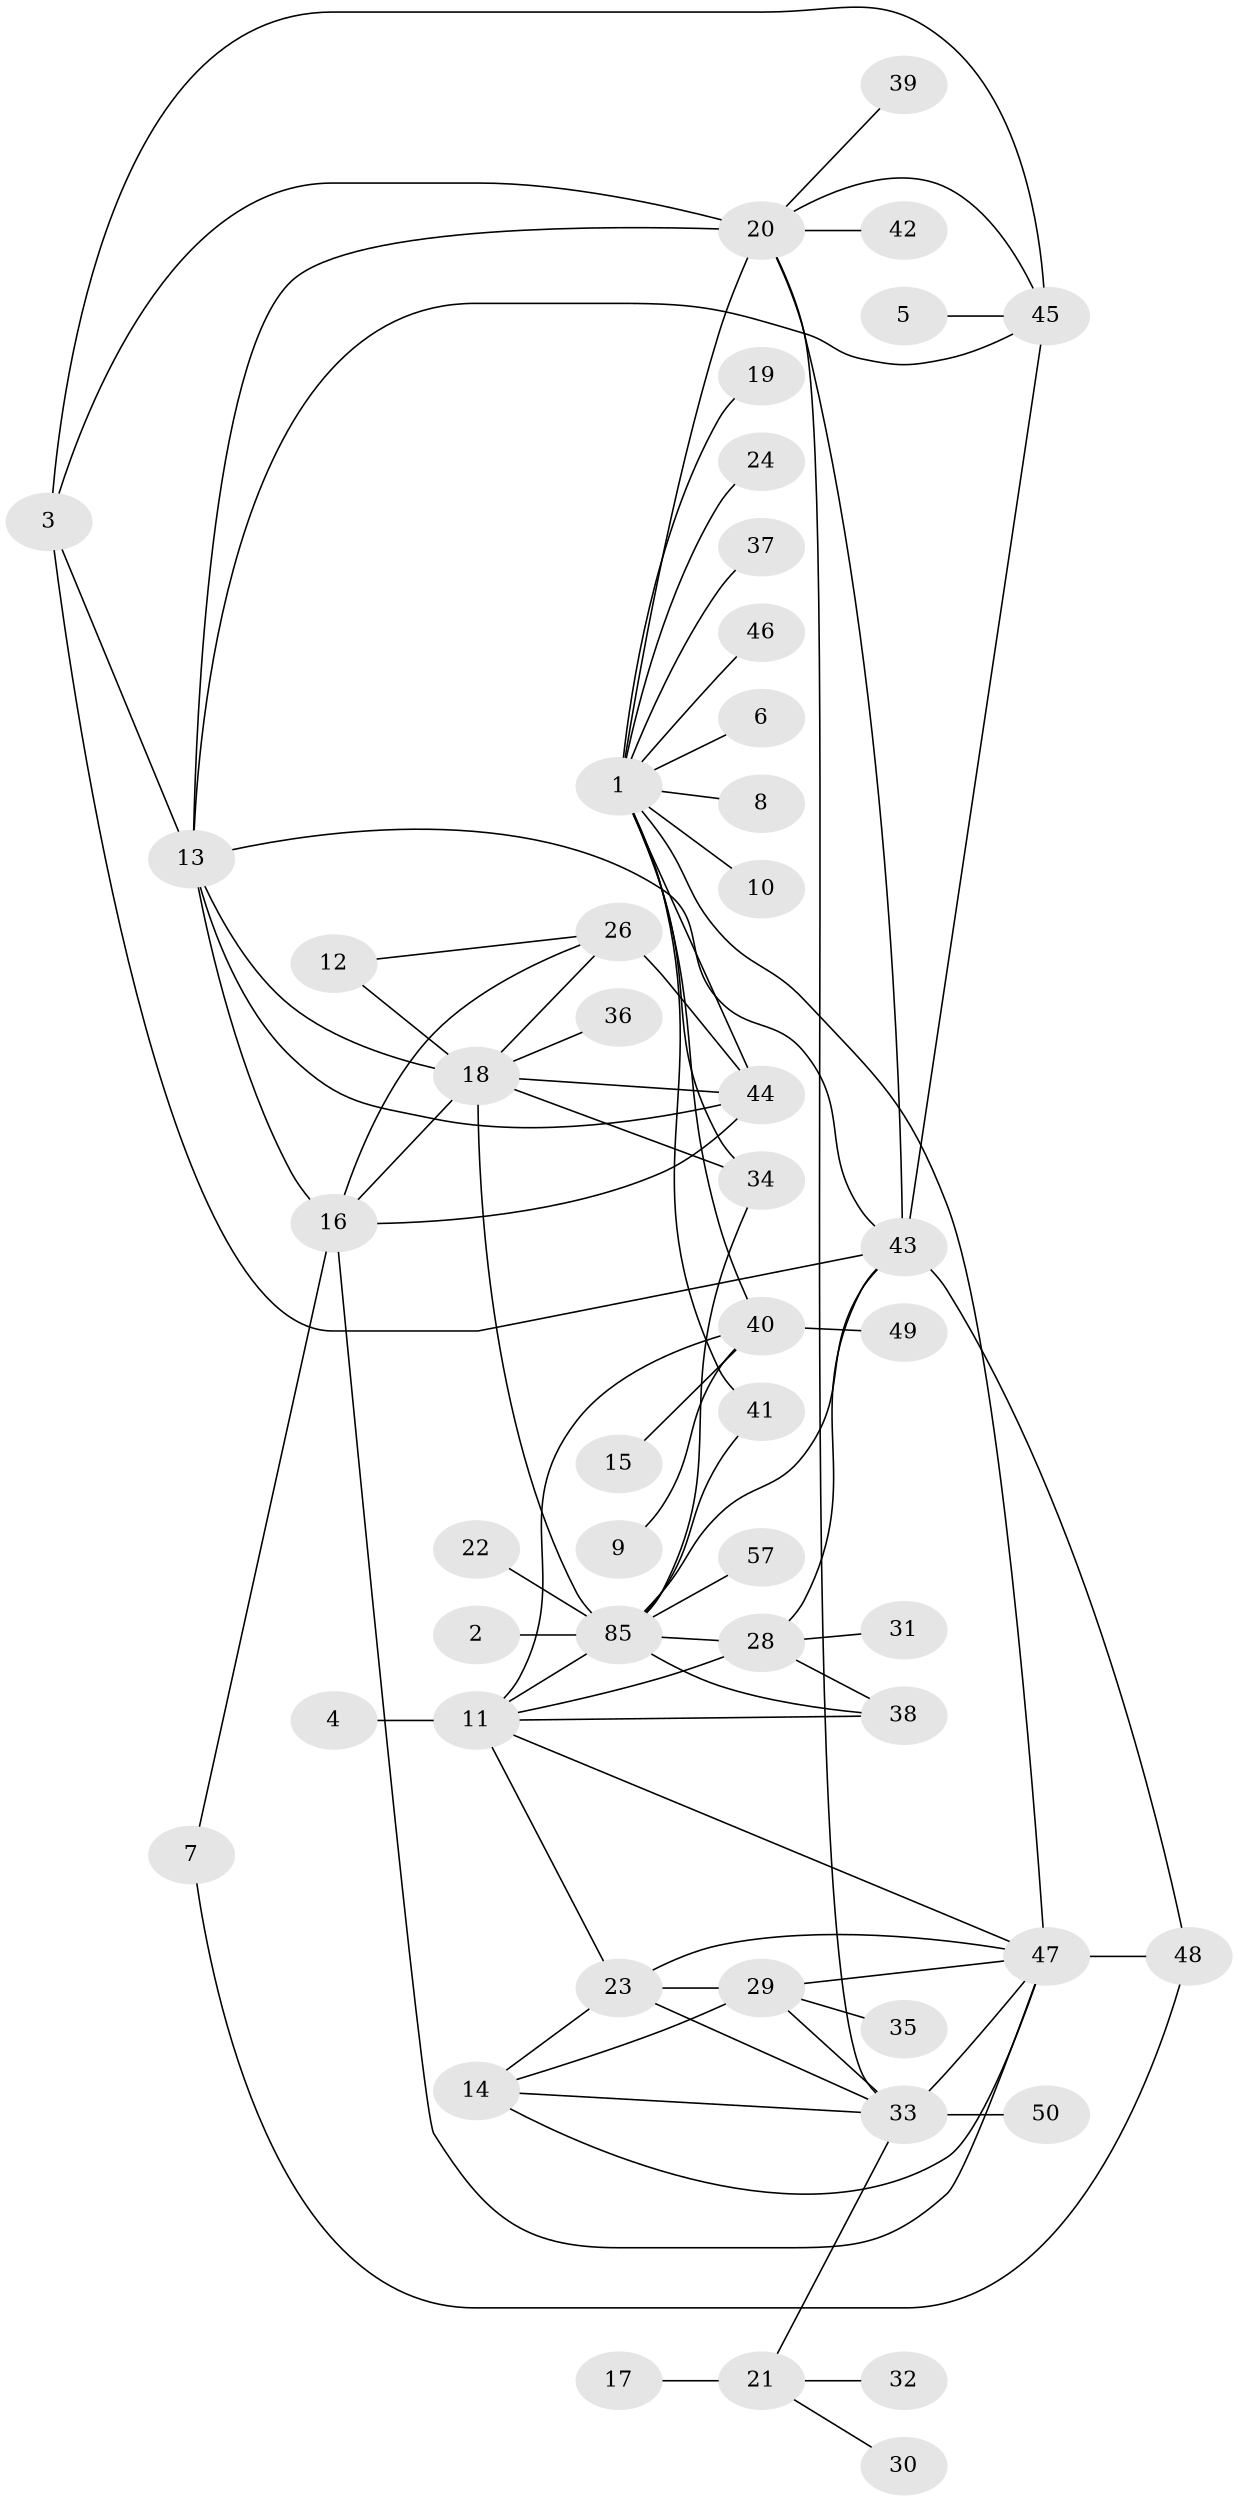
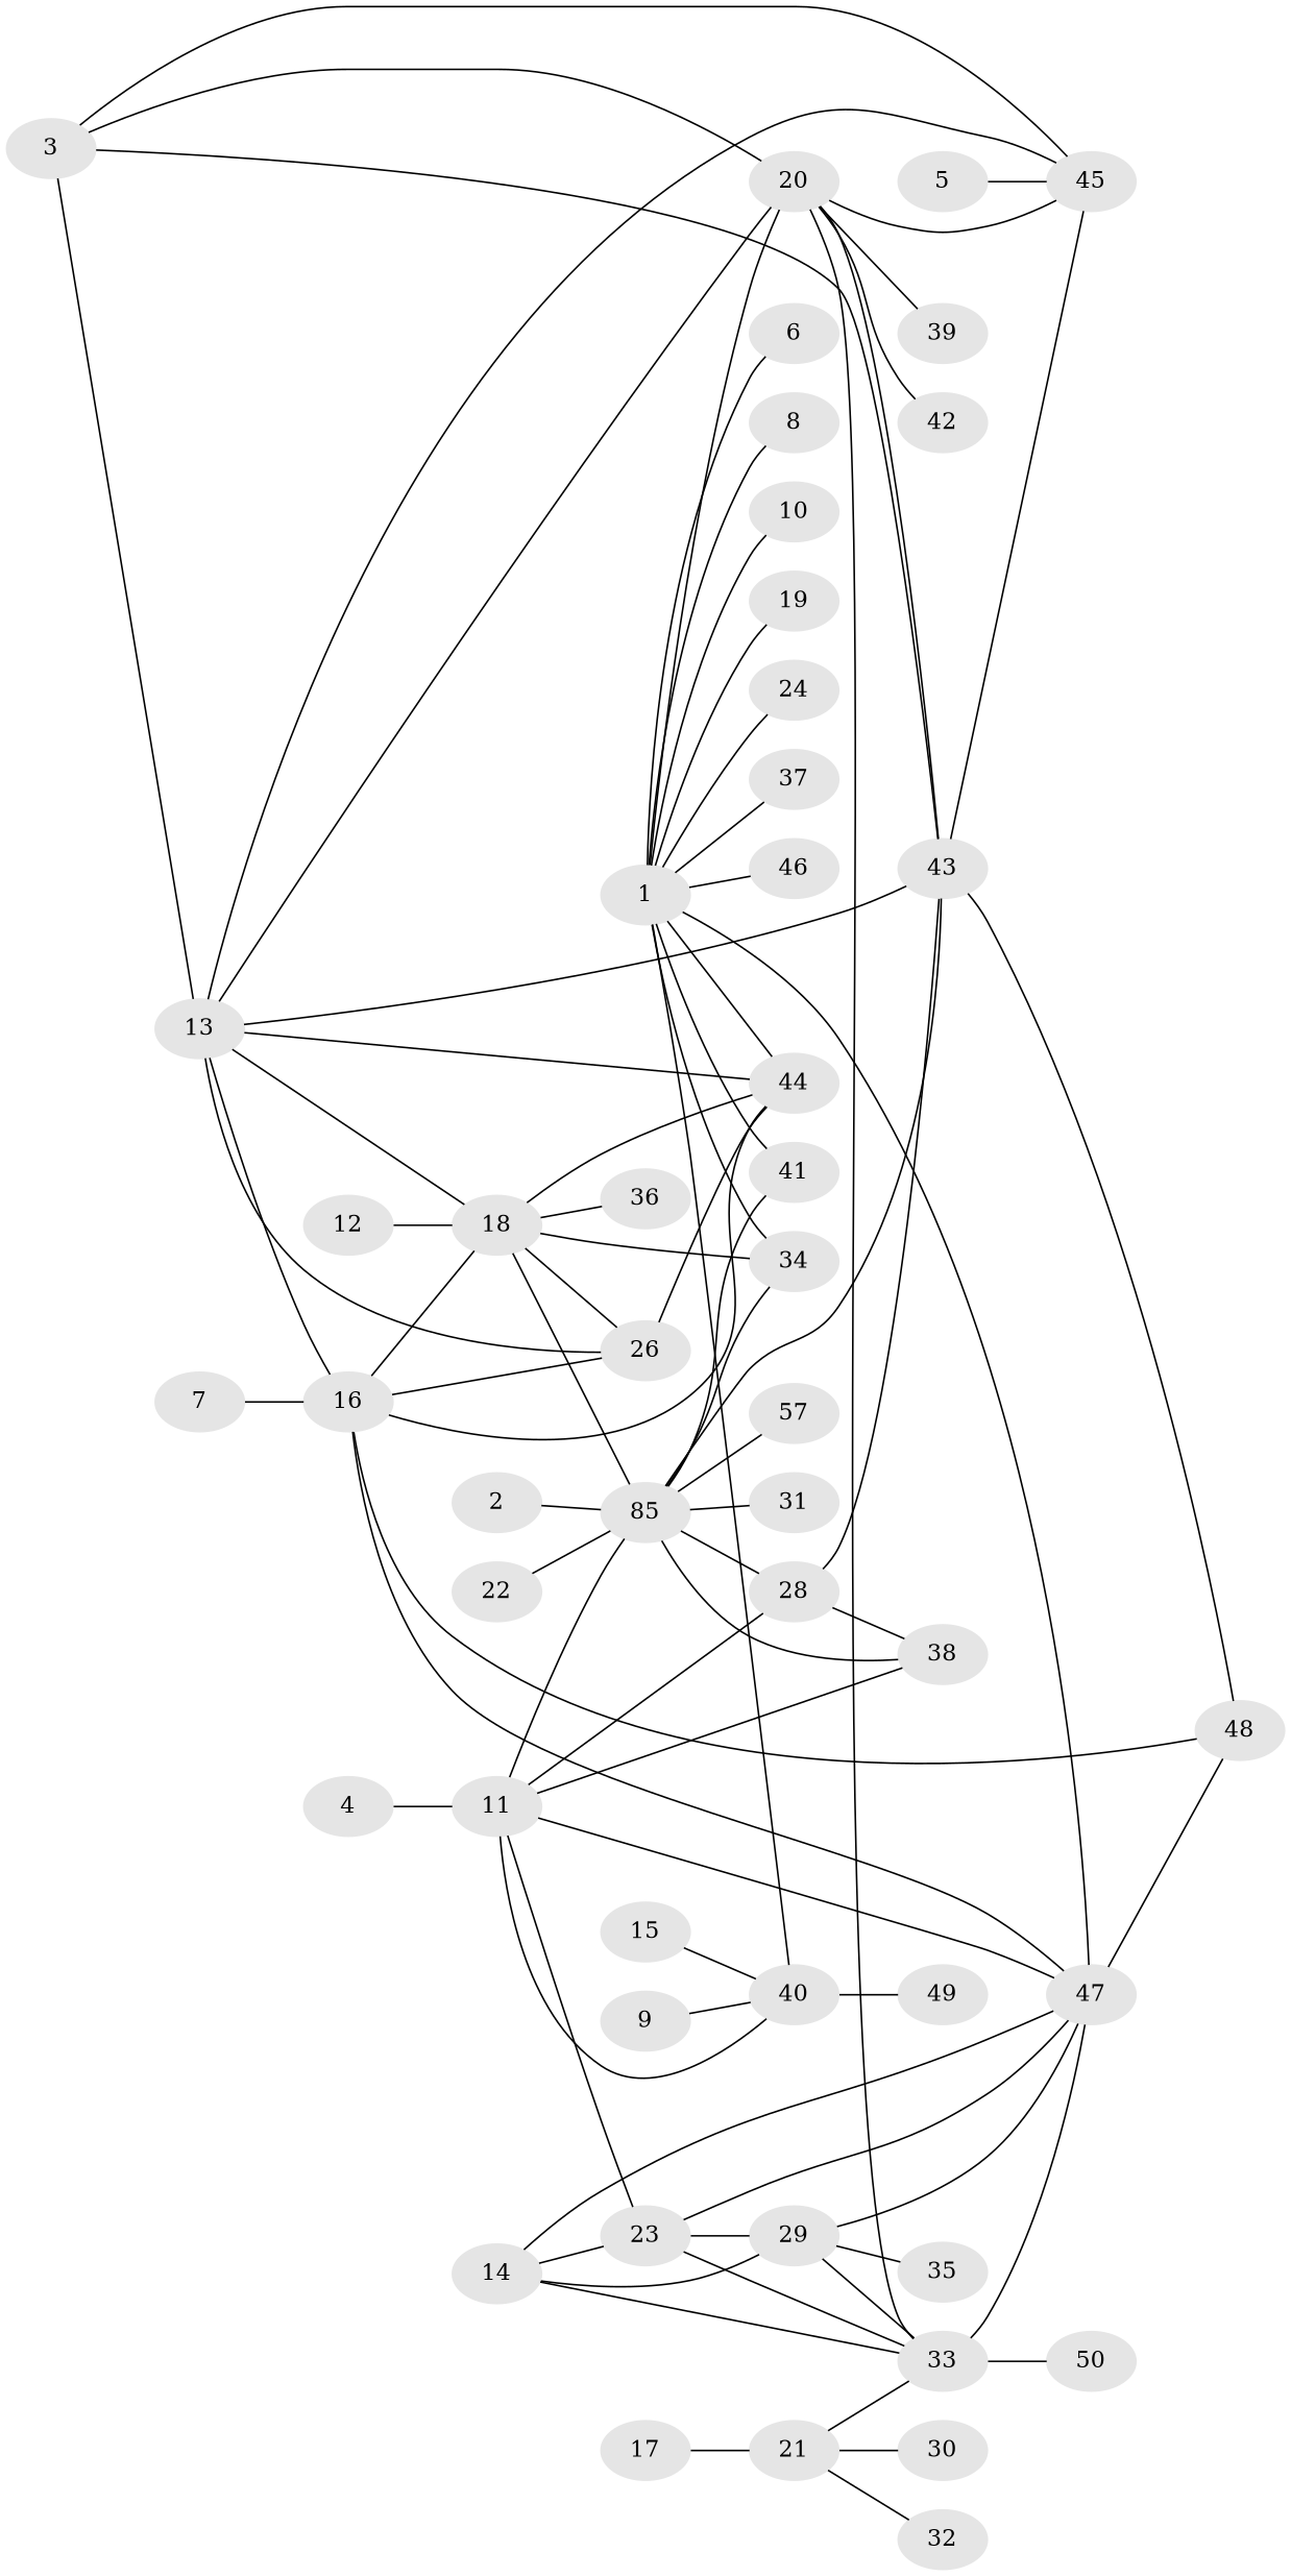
  graph {
    rankdir=LR
    node [color=gray90 style=filled]
    edge [weight=1.0]
    1
    6
    8
    10
    19
    20
    24
    34
    37
    40
    41
    44
    46
    47
    43
    45
    33
    39
    42
    49
    48
    n22 [label=85]
    2
    28
    38
    n26 [label=57]
    31
    3
    13
    16
    18
    26
    4
    11
    23
    5
    7
    9
    29
    12
    36
    14
    35
    50
    15
    17
    21
    30
    32
    22
    1 -- 6
    1 -- 8
    1 -- 10
    1 -- 19
    1 -- 20
    1 -- 24
    1 -- 34
    1 -- 37
    1 -- 40 [weight=4.0]
    1 -- 41
    1 -- 44
    1 -- 46
    1 -- 47
    20 -- 43
    20 -- 45
    20 -- 33
    20 -- 39
    20 -- 42
    40 -- 49
    47 -- 48
    43 -- 45
    43 -- 48
    33 -- 47
    33 -- 50
    n22 -- 34
    n22 -- 41
    n22 -- 43
    n22 -- 28 [weight=2.0]
    n22 -- 38 [weight=2.0]
    n22 -- n26
-   28 -- 31
+   n22 -- 31
    2 -- n22
    28 -- 43
    28 -- 38
    3 -- 20
    3 -- 43
    3 -- 45
    3 -- 13
    13 -- 20
    13 -- 44
    13 -- 43
    13 -- 45
    13 -- 16
    13 -- 18
-   12 -- 26
+   13 -- 26
    16 -- 44
    16 -- 47
-   7 -- 48
+   16 -- 48
    16 -- 18
    16 -- 26
    18 -- 34
    18 -- 44
    18 -- n22
    18 -- 26
    18 -- 36
    26 -- 44
    4 -- 11
    11 -- 40
    11 -- 47
    11 -- n22 [weight=2.0]
    11 -- 28
    11 -- 38
    11 -- 23
    23 -- 47
    23 -- 33
    23 -- 29
    5 -- 45
    7 -- 16
    9 -- 40
    29 -- 47
    29 -- 33
    29 -- 35
    12 -- 18
    14 -- 47
    14 -- 33
    14 -- 23
    14 -- 29
    15 -- 40
    17 -- 21
    21 -- 33
    21 -- 30
    21 -- 32
    22 -- n22
  }
